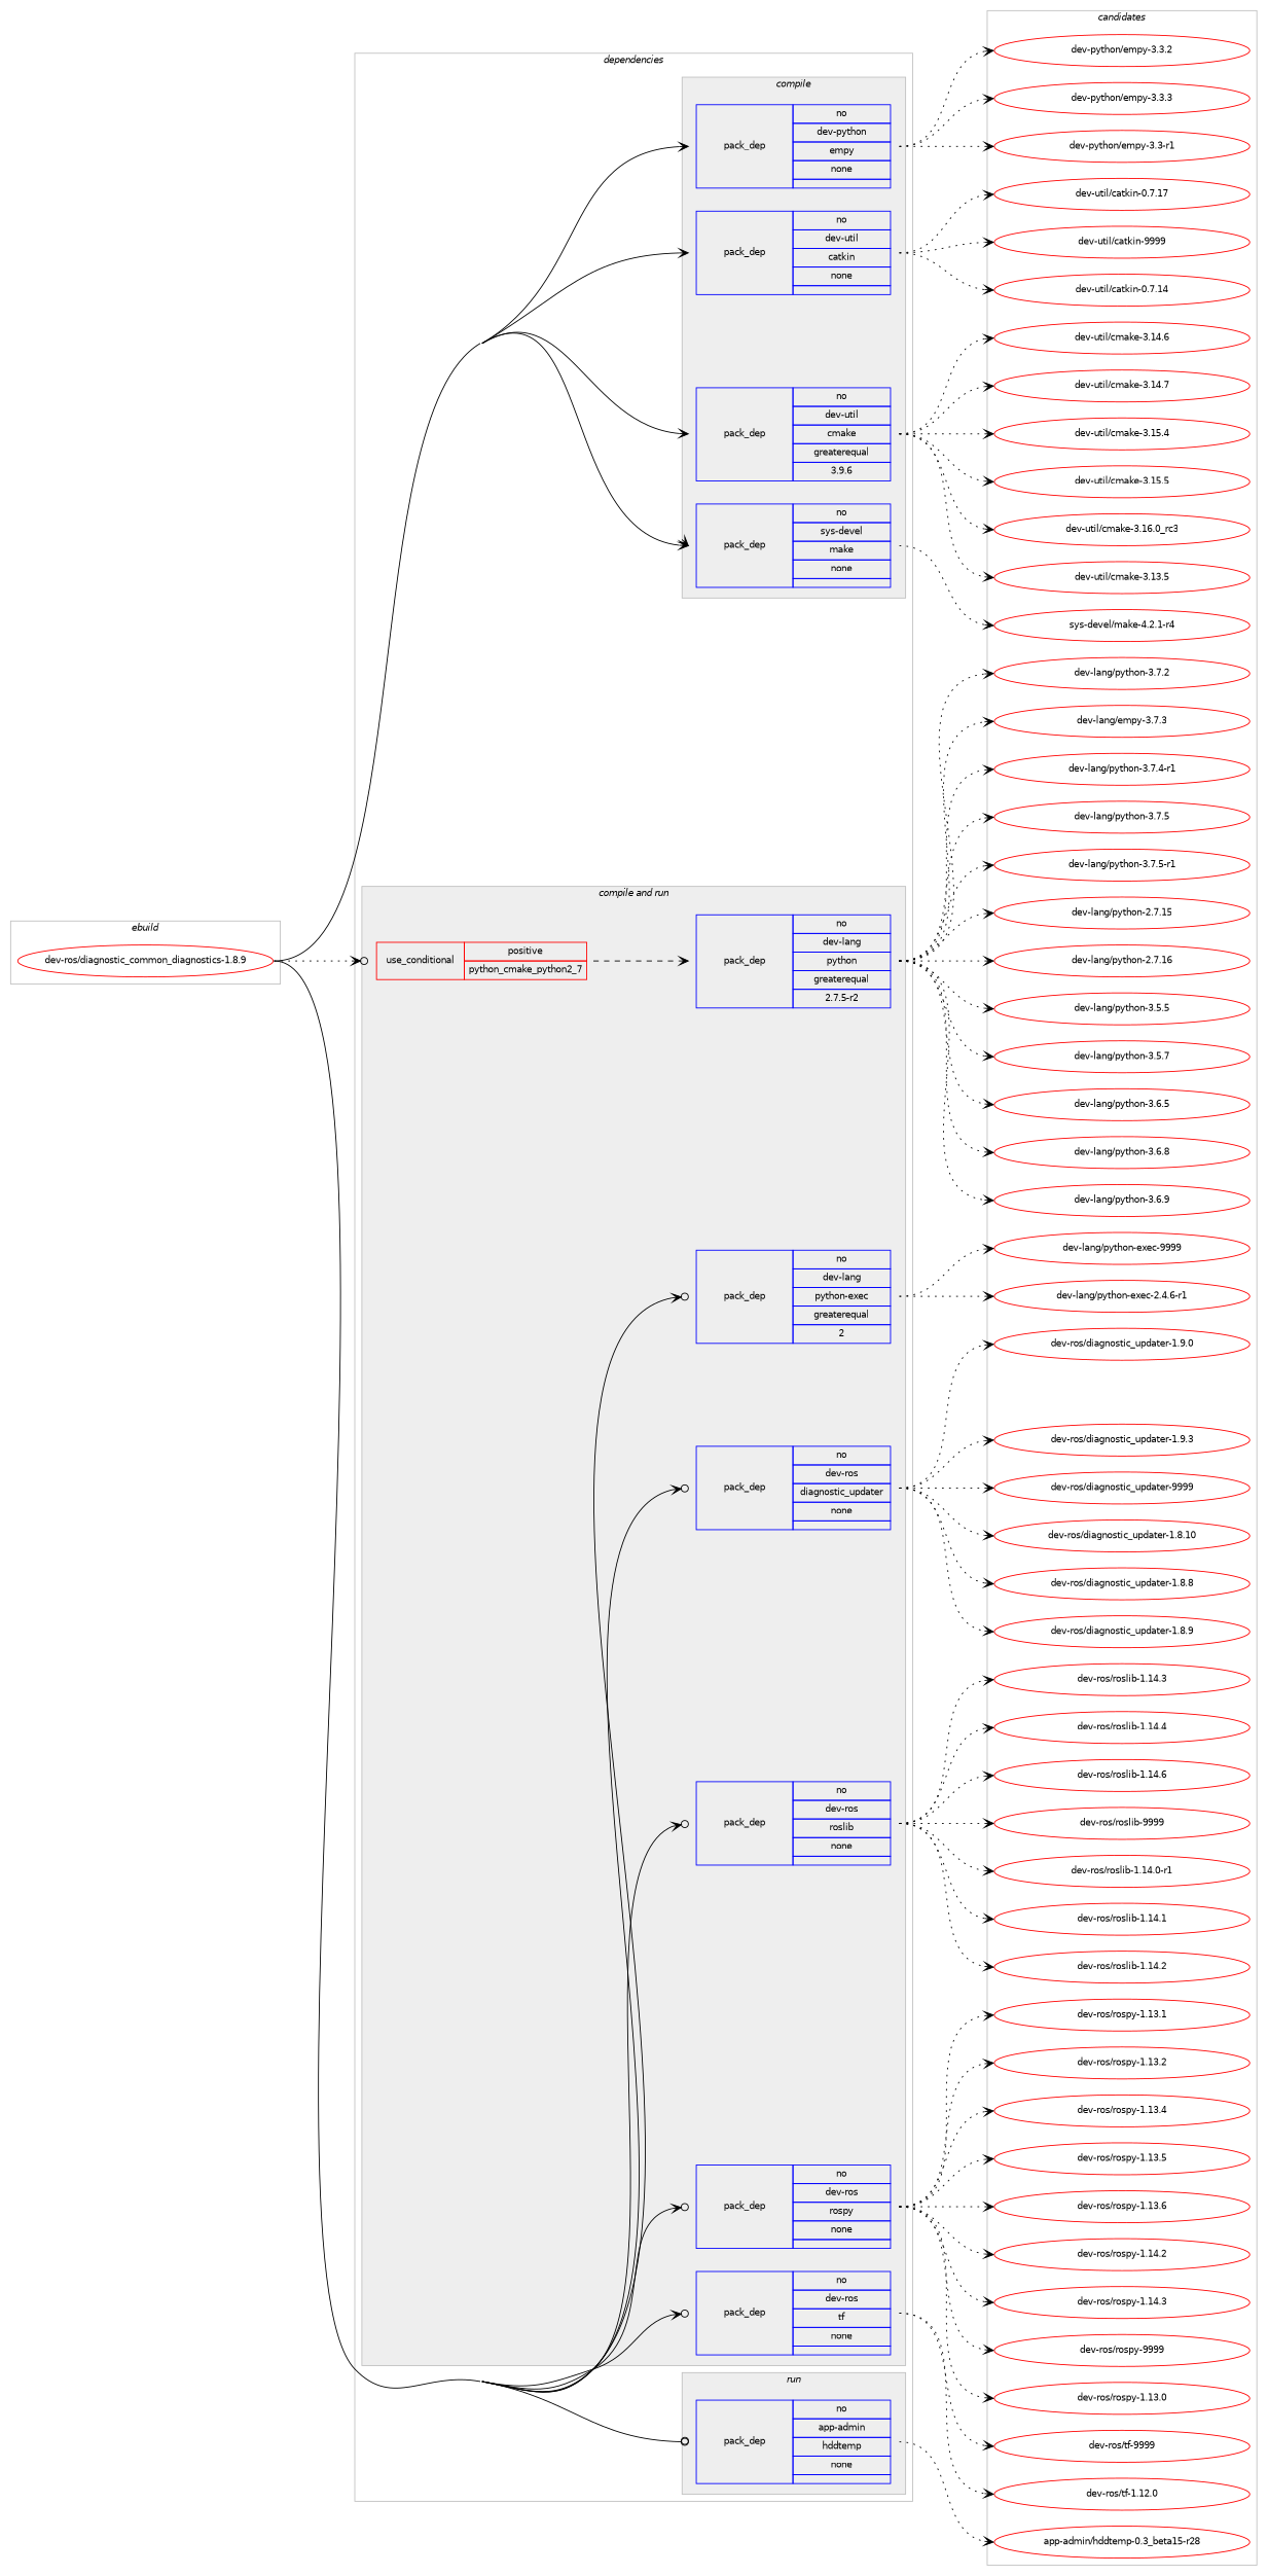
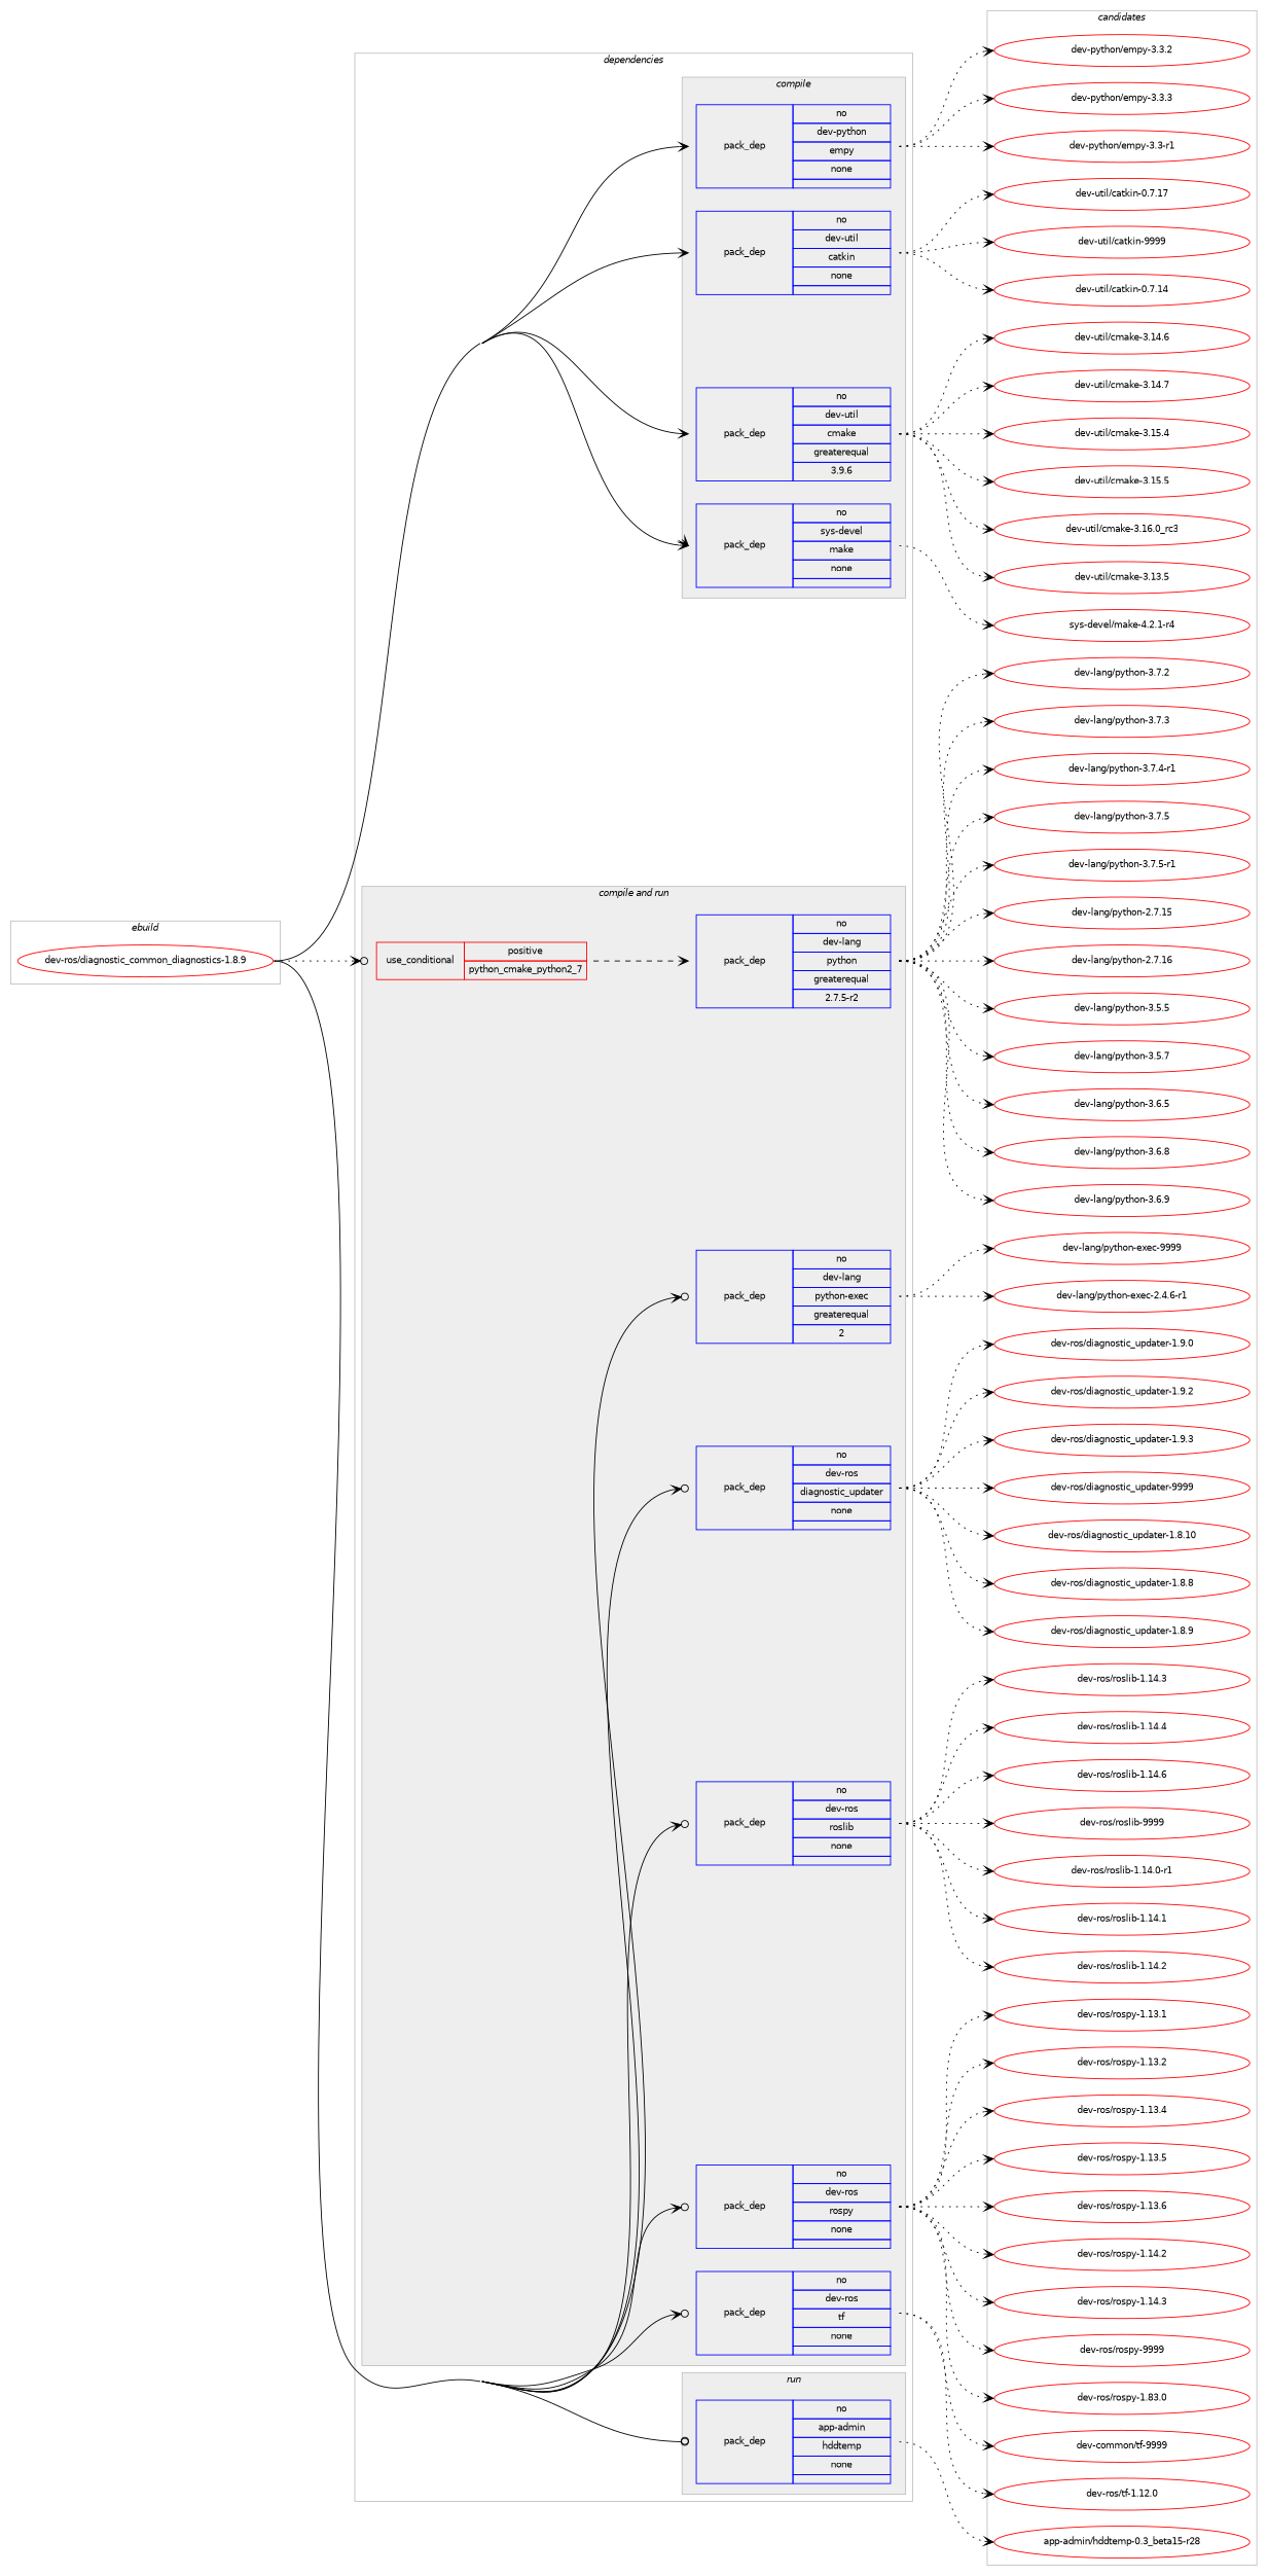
  digraph {
    compound=true
    concentrate=true
    fontname=Helvetica
    fontsize=10
    newrank=true
    rankdir=LR
    ranksep=1.5
    node [color=red fontname=Helvetica fontsize=10]
    edge [arrowhead=vee headport=w style=dotted tailport=e weight=100]
    n1 [label="dev-ros/diagnostic_common_diagnostics-1.8.9" width=4]
    n2 [color=blue label=<<TABLE BORDER="0" CELLBORDER="1" CELLSPACING="0" CELLPADDING="4" WIDTH="220"><TR><TD ROWSPAN="6" CELLPADDING="30">pack_dep</TD></TR><TR><TD WIDTH="110">no</TD></TR><TR><TD>dev-python</TD></TR><TR><TD>empy</TD></TR><TR><TD>none</TD></TR><TR><TD></TD></TR></TABLE>> shape=none]
    n3 [color=blue label=<<TABLE BORDER="0" CELLBORDER="1" CELLSPACING="0" CELLPADDING="4" WIDTH="220"><TR><TD ROWSPAN="6" CELLPADDING="30">pack_dep</TD></TR><TR><TD WIDTH="110">no</TD></TR><TR><TD>dev-util</TD></TR><TR><TD>catkin</TD></TR><TR><TD>none</TD></TR><TR><TD></TD></TR></TABLE>> shape=none]
    n4 [color=blue label=<<TABLE BORDER="0" CELLBORDER="1" CELLSPACING="0" CELLPADDING="4" WIDTH="220"><TR><TD ROWSPAN="6" CELLPADDING="30">pack_dep</TD></TR><TR><TD WIDTH="110">no</TD></TR><TR><TD>dev-util</TD></TR><TR><TD>cmake</TD></TR><TR><TD>greaterequal</TD></TR><TR><TD>3.9.6</TD></TR></TABLE>> shape=none]
    n5 [color=blue label=<<TABLE BORDER="0" CELLBORDER="1" CELLSPACING="0" CELLPADDING="4" WIDTH="220"><TR><TD ROWSPAN="6" CELLPADDING="30">pack_dep</TD></TR><TR><TD WIDTH="110">no</TD></TR><TR><TD>sys-devel</TD></TR><TR><TD>make</TD></TR><TR><TD>none</TD></TR><TR><TD></TD></TR></TABLE>> shape=none]
    n6 [color=blue label=<<TABLE BORDER="0" CELLBORDER="1" CELLSPACING="0" CELLPADDING="4" WIDTH="220"><TR><TD ROWSPAN="6" CELLPADDING="30">pack_dep</TD></TR><TR><TD WIDTH="110">no</TD></TR><TR><TD>dev-lang</TD></TR><TR><TD>python</TD></TR><TR><TD>greaterequal</TD></TR><TR><TD>2.7.5-r2</TD></TR></TABLE>> shape=none]
    n7 [label=<<TABLE BORDER="0" CELLBORDER="1" CELLSPACING="0" CELLPADDING="4"><TR><TD ROWSPAN="3" CELLPADDING="10">use_conditional</TD></TR><TR><TD>positive</TD></TR><TR><TD>python_cmake_python2_7</TD></TR></TABLE>> shape=none]
    n8 [color=blue label=<<TABLE BORDER="0" CELLBORDER="1" CELLSPACING="0" CELLPADDING="4" WIDTH="220"><TR><TD ROWSPAN="6" CELLPADDING="30">pack_dep</TD></TR><TR><TD WIDTH="110">no</TD></TR><TR><TD>dev-lang</TD></TR><TR><TD>python-exec</TD></TR><TR><TD>greaterequal</TD></TR><TR><TD>2</TD></TR></TABLE>> shape=none]
    n9 [color=blue label=<<TABLE BORDER="0" CELLBORDER="1" CELLSPACING="0" CELLPADDING="4" WIDTH="220"><TR><TD ROWSPAN="6" CELLPADDING="30">pack_dep</TD></TR><TR><TD WIDTH="110">no</TD></TR><TR><TD>dev-ros</TD></TR><TR><TD>diagnostic_updater</TD></TR><TR><TD>none</TD></TR><TR><TD></TD></TR></TABLE>> shape=none]
    n10 [color=blue label=<<TABLE BORDER="0" CELLBORDER="1" CELLSPACING="0" CELLPADDING="4" WIDTH="220"><TR><TD ROWSPAN="6" CELLPADDING="30">pack_dep</TD></TR><TR><TD WIDTH="110">no</TD></TR><TR><TD>dev-ros</TD></TR><TR><TD>roslib</TD></TR><TR><TD>none</TD></TR><TR><TD></TD></TR></TABLE>> shape=none]
    n11 [color=blue label=<<TABLE BORDER="0" CELLBORDER="1" CELLSPACING="0" CELLPADDING="4" WIDTH="220"><TR><TD ROWSPAN="6" CELLPADDING="30">pack_dep</TD></TR><TR><TD WIDTH="110">no</TD></TR><TR><TD>dev-ros</TD></TR><TR><TD>rospy</TD></TR><TR><TD>none</TD></TR><TR><TD></TD></TR></TABLE>> shape=none]
    n12 [color=blue label=<<TABLE BORDER="0" CELLBORDER="1" CELLSPACING="0" CELLPADDING="4" WIDTH="220"><TR><TD ROWSPAN="6" CELLPADDING="30">pack_dep</TD></TR><TR><TD WIDTH="110">no</TD></TR><TR><TD>dev-ros</TD></TR><TR><TD>tf</TD></TR><TR><TD>none</TD></TR><TR><TD></TD></TR></TABLE>> shape=none]
    n13 [color=blue label=<<TABLE BORDER="0" CELLBORDER="1" CELLSPACING="0" CELLPADDING="4" WIDTH="220"><TR><TD ROWSPAN="6" CELLPADDING="30">pack_dep</TD></TR><TR><TD WIDTH="110">no</TD></TR><TR><TD>app-admin</TD></TR><TR><TD>hddtemp</TD></TR><TR><TD>none</TD></TR><TR><TD></TD></TR></TABLE>> shape=none]
    n14 [label="dev-python/empy-3.3-r1" width=4]
    n15 [label="dev-python/empy-3.3.2" width=4]
    n16 [label="dev-python/empy-3.3.3" width=4]
    n17 [label="dev-util/catkin-0.7.14" width=4]
    n18 [label="dev-util/catkin-0.7.17" width=4]
    n19 [label="dev-util/catkin-9999" width=4]
    n20 [label="dev-util/cmake-3.13.5" width=4]
    n21 [label="dev-util/cmake-3.14.6" width=4]
    n22 [label="dev-util/cmake-3.14.7" width=4]
    n23 [label="dev-util/cmake-3.15.4" width=4]
    n24 [label="dev-util/cmake-3.15.5" width=4]
    n25 [label="dev-util/cmake-3.16.0_rc3" width=4]
    n26 [label="sys-devel/make-4.2.1-r4" width=4]
    n27 [label="dev-lang/python-2.7.15" width=4]
    n28 [label="dev-lang/python-2.7.16" width=4]
    n29 [label="dev-lang/python-3.5.5" width=4]
    n30 [label="dev-lang/python-3.5.7" width=4]
    n31 [label="dev-lang/python-3.6.5" width=4]
    n32 [label="dev-lang/python-3.6.8" width=4]
    n33 [label="dev-lang/python-3.6.9" width=4]
    n34 [label="dev-lang/python-3.7.2" width=4]
-   n35 [label="dev-lang/empy-3.7.3" width=4]
+   n35 [label="dev-lang/python-3.7.3" width=4]
    n36 [label="dev-lang/python-3.7.4-r1" width=4]
    n37 [label="dev-lang/python-3.7.5" width=4]
    n38 [label="dev-lang/python-3.7.5-r1" width=4]
    n39 [label="dev-lang/python-exec-2.4.6-r1" width=4]
    n40 [label="dev-lang/python-exec-9999" width=4]
    n41 [label="dev-ros/roslib-1.14.0-r1" width=4]
    n42 [label="dev-ros/roslib-1.14.1" width=4]
    n43 [label="dev-ros/roslib-1.14.2" width=4]
    n44 [label="dev-ros/roslib-1.14.3" width=4]
    n45 [label="dev-ros/roslib-1.14.4" width=4]
    n46 [label="dev-ros/roslib-1.14.6" width=4]
    n47 [label="dev-ros/roslib-9999" width=4]
    n48 [label="dev-ros/diagnostic_updater-1.8.10" width=4]
    n49 [label="dev-ros/diagnostic_updater-1.8.8" width=4]
    n50 [label="dev-ros/diagnostic_updater-1.8.9" width=4]
    n51 [label="dev-ros/diagnostic_updater-1.9.0" width=4]
+   n52 [label="dev-ros/diagnostic_updater-1.9.2" width=4]
    n53 [label="dev-ros/diagnostic_updater-1.9.3" width=4]
    n54 [label="dev-ros/diagnostic_updater-9999" width=4]
-   n55 [label="dev-ros/rospy-1.13.0" width=4]
+   n55 [label="dev-ros/rospy-1.83.0" width=4]
    n56 [label="dev-ros/rospy-1.13.1" width=4]
    n57 [label="dev-ros/rospy-1.13.2" width=4]
    n58 [label="dev-ros/rospy-1.13.4" width=4]
    n59 [label="dev-ros/rospy-1.13.5" width=4]
    n60 [label="dev-ros/rospy-1.13.6" width=4]
    n61 [label="dev-ros/rospy-1.14.2" width=4]
    n62 [label="dev-ros/rospy-1.14.3" width=4]
    n63 [label="dev-ros/rospy-9999" width=4]
    n64 [label="dev-ros/tf-1.12.0" width=4]
-   n65 [label="dev-ros/tf-9999" width=4]
+   n65 [label="dev-common/tf-9999" width=4]
    n66 [label="app-admin/hddtemp-0.3_beta15-r28" width=4]
    subgraph cluster_1 {
      color=gray
      label=<<i>ebuild</i>>
      rank=same
      n1
    }
    subgraph cluster_2 {
      color=gray
      label=<<i>dependencies</i>>
      subgraph cluster_3 {
        color=gray
        fillcolor="#eeeeee"
        label=<<i>compile</i>>
        style=filled
        subgraph sub_4 {
          color=gray
          fillcolor="#eeeeee"
          label=<<i>compile</i>>
          style=filled
          n2
        }
        subgraph sub_5 {
          color=gray
          fillcolor="#eeeeee"
          label=<<i>compile</i>>
          style=filled
          n3
        }
        subgraph sub_6 {
          color=gray
          fillcolor="#eeeeee"
          label=<<i>compile</i>>
          style=filled
          n4
        }
        subgraph sub_7 {
          color=gray
          fillcolor="#eeeeee"
          label=<<i>compile</i>>
          style=filled
          n5
        }
      }
      subgraph cluster_8 {
        color=gray
        fillcolor="#eeeeee"
        label=<<i>compile and run</i>>
        style=filled
        subgraph sub_9 {
          color=gray
          fillcolor="#eeeeee"
          label=<<i>compile and run</i>>
          style=filled
          n7
          subgraph sub_10 {
            color=gray
            fillcolor="#eeeeee"
            label=<<i>compile and run</i>>
            style=filled
            n6
          }
        }
        subgraph sub_11 {
          color=gray
          fillcolor="#eeeeee"
          label=<<i>compile and run</i>>
          style=filled
          n8
        }
        subgraph sub_12 {
          color=gray
          fillcolor="#eeeeee"
          label=<<i>compile and run</i>>
          style=filled
          n9
        }
        subgraph sub_13 {
          color=gray
          fillcolor="#eeeeee"
          label=<<i>compile and run</i>>
          style=filled
          n10
        }
        subgraph sub_14 {
          color=gray
          fillcolor="#eeeeee"
          label=<<i>compile and run</i>>
          style=filled
          n11
        }
        subgraph sub_15 {
          color=gray
          fillcolor="#eeeeee"
          label=<<i>compile and run</i>>
          style=filled
          n12
        }
      }
      subgraph cluster_16 {
        color=gray
        fillcolor="#eeeeee"
        label=<<i>run</i>>
        style=filled
        subgraph sub_17 {
          color=gray
          fillcolor="#eeeeee"
          label=<<i>run</i>>
          style=filled
          n13
        }
      }
    }
    subgraph cluster_18 {
      color=gray
      label=<<i>candidates</i>>
      rank=same
      subgraph sub_19 {
        color=black
        label=<<i>candidates</i>>
        nodesep=1
        rank=same
        n14
        n15
        n16
      }
      subgraph sub_20 {
        color=black
        label=<<i>candidates</i>>
        nodesep=1
        rank=same
        n17
        n18
        n19
      }
      subgraph sub_21 {
        color=black
        label=<<i>candidates</i>>
        nodesep=1
        rank=same
        n20
        n21
        n22
        n23
        n24
        n25
      }
      subgraph sub_22 {
        color=black
        label=<<i>candidates</i>>
        nodesep=1
        rank=same
        n26
      }
      subgraph sub_23 {
        color=black
        label=<<i>candidates</i>>
        nodesep=1
        rank=same
        n27
        n28
        n29
        n30
        n31
        n32
        n33
        n34
        n35
        n36
        n37
        n38
      }
      subgraph sub_24 {
        color=black
        label=<<i>candidates</i>>
        nodesep=1
        rank=same
        n39
        n40
      }
      subgraph sub_25 {
        color=black
        label=<<i>candidates</i>>
        nodesep=1
        rank=same
        n41
        n42
        n43
        n44
        n45
        n46
        n47
      }
      subgraph sub_26 {
        color=black
        label=<<i>candidates</i>>
        nodesep=1
        rank=same
        n48
        n49
        n50
        n51
+       n52
        n53
        n54
      }
      subgraph sub_27 {
        color=black
        label=<<i>candidates</i>>
        nodesep=1
        rank=same
        n55
        n56
        n57
        n58
        n59
        n60
        n61
        n62
        n63
      }
      subgraph sub_28 {
        color=black
        label=<<i>candidates</i>>
        nodesep=1
        rank=same
        n64
        n65
      }
      subgraph sub_29 {
        color=black
        label=<<i>candidates</i>>
        nodesep=1
        rank=same
        n66
      }
    }
    n1 -> n2 [style=solid weight=20]
    n1 -> n3 [style=solid weight=20]
    n1 -> n4 [style=solid weight=20]
    n1 -> n5 [style=solid weight=20]
    n1 -> n7 [arrowhead=odotvee weight=20]
    n1 -> n8 [arrowhead=odotvee style=solid weight=20]
    n1 -> n9 [arrowhead=odotvee style=solid weight=20]
    n1 -> n10 [arrowhead=odotvee style=solid weight=20]
    n1 -> n11 [arrowhead=odotvee style=solid weight=20]
    n1 -> n12 [arrowhead=odotvee style=solid weight=20]
    n1 -> n13 [arrowhead=odot style=solid weight=20]
    n2 -> n14
    n2 -> n15
    n2 -> n16
    n3 -> n17
    n3 -> n18
    n3 -> n19
    n4 -> n20
    n4 -> n21
    n4 -> n22
    n4 -> n23
    n4 -> n24
    n4 -> n25
    n5 -> n26
    n6 -> n27
    n6 -> n28
    n6 -> n29
    n6 -> n30
    n6 -> n31
    n6 -> n32
    n6 -> n33
    n6 -> n34
    n6 -> n35
    n6 -> n36
    n6 -> n37
    n6 -> n38
    n7 -> n6 [style=dashed weight=20]
    n8 -> n39
    n8 -> n40
    n9 -> n48
    n9 -> n49
    n9 -> n50
    n9 -> n51
+   n9 -> n52
    n9 -> n53
    n9 -> n54
    n10 -> n41
    n10 -> n42
    n10 -> n43
    n10 -> n44
    n10 -> n45
    n10 -> n46
    n10 -> n47
    n11 -> n55
    n11 -> n56
    n11 -> n57
    n11 -> n58
    n11 -> n59
    n11 -> n60
    n11 -> n61
    n11 -> n62
    n11 -> n63
    n12 -> n64
    n12 -> n65
    n13 -> n66
  }
